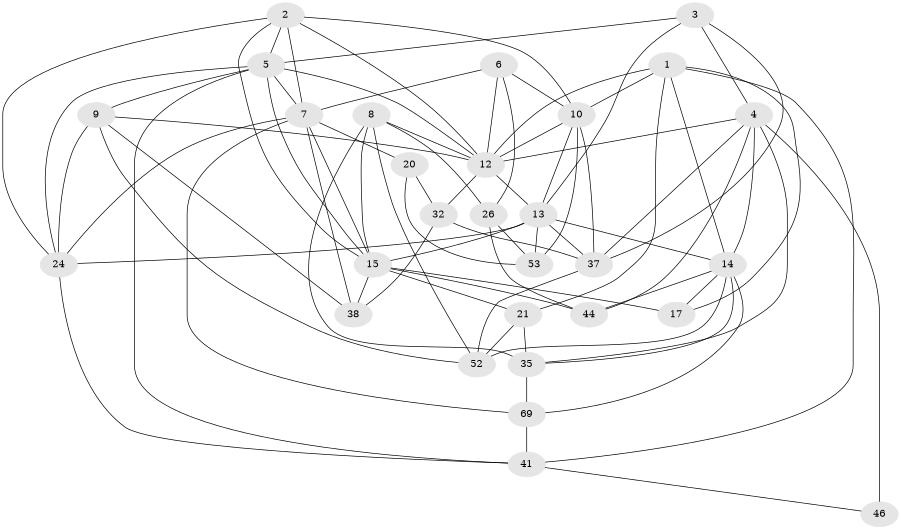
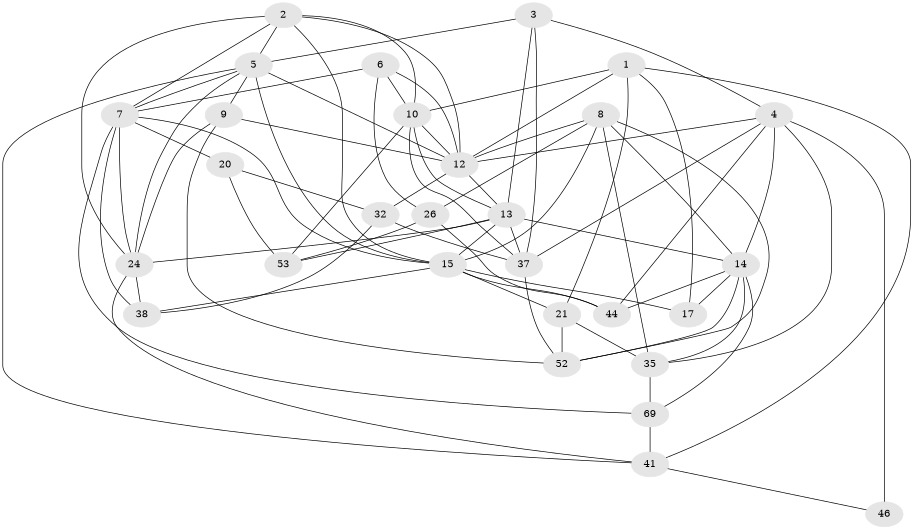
  graph {
    node [color=gray90 style=filled]
    1 [super="+22"]
    10 [super="+36"]
    12 [super="+34+23+29"]
    17
    21
    41
    13 [super="+40+60"]
    37 [super="+55"]
    53
    32
    35 [super="+47"]
    52 [super="+61"]
    46
    2 [super="+30"]
    5 [super="+50+54"]
    7 [super="+11+19"]
    15 [super="+18+16"]
    24 [super="+25"]
    9
    20
    38
    n22 [label=69]
    44
    4 [super="+43+28+33"]
    14 [super="+31"]
    3
    6
    26
    8 [super="+58+27"]
    1 -- 10
    1 -- 12 [weight=3]
    1 -- 17 [weight=2]
    1 -- 21
    1 -- 41
    10 -- 12 [weight=2]
    10 -- 13
    10 -- 37
    10 -- 53
    12 -- 13
    12 -- 32
    21 -- 35
    21 -- 52
    41 -- 46
    13 -- 37
    13 -- 53
    13 -- 15
    13 -- 24
    13 -- 14
    37 -- 52
    32 -- 37
    32 -- 38
    35 -- n22
    2 -- 10
    2 -- 12
    2 -- 5
    2 -- 7
    2 -- 15
    2 -- 24
    5 -- 12
    5 -- 41
    5 -- 7
    5 -- 15
    5 -- 24
    5 -- 9
    7 -- 15
    7 -- 24
    7 -- 20
    7 -- 38
    7 -- n22
    15 -- 17
    15 -- 21
    15 -- 38
    15 -- 44
    24 -- 41
-   9 -- 38
+   24 -- 38
    9 -- 12
    9 -- 52
    9 -- 24
    20 -- 53
    20 -- 32
    n22 -- 41
    4 -- 12
    4 -- 37
    4 -- 35
    4 -- 46 [weight=2]
    4 -- 44
    4 -- 14
    14 -- 17
    14 -- 35
    14 -- 52
    14 -- n22
    14 -- 44
    3 -- 13
    3 -- 37
    3 -- 5
    3 -- 4
    6 -- 10
    6 -- 12
    6 -- 7
    6 -- 26
    26 -- 53
    26 -- 44
    8 -- 12 [weight=2]
    8 -- 35 [weight=2]
    8 -- 52
    8 -- 15
-   1 -- 14
+   8 -- 14
    8 -- 26
  }
